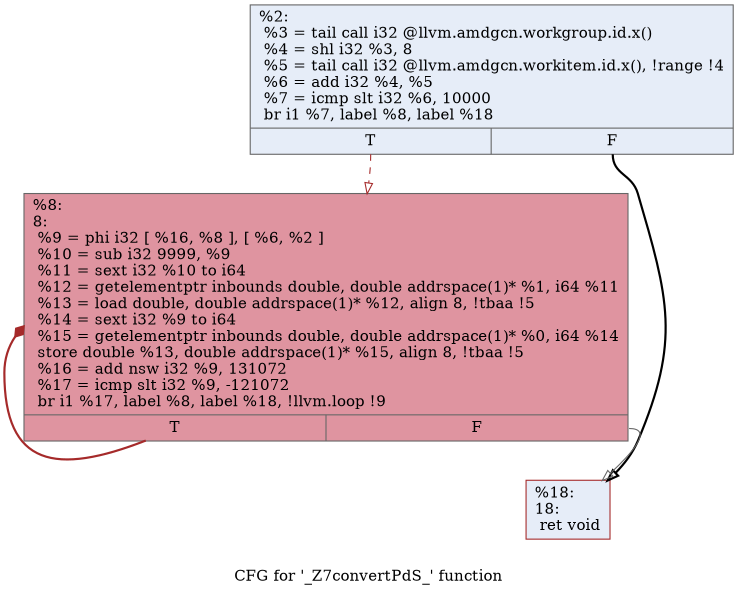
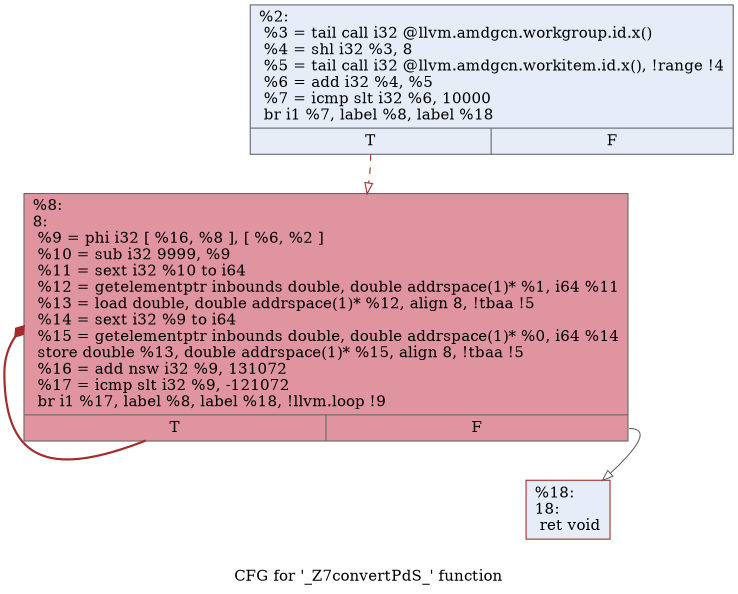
  digraph {
    label="CFG for '_Z7convertPdS_' function"
    node [color=gray40 fillcolor="#c7d7f070" shape=record style=filled]
    edge [tailport=s0 color=brown style=bold arrowhead=onormal]
    n1 [label="{%2:\l  %3 = tail call i32 @llvm.amdgcn.workgroup.id.x()\l  %4 = shl i32 %3, 8\l  %5 = tail call i32 @llvm.amdgcn.workitem.id.x(), !range !4\l  %6 = add i32 %4, %5\l  %7 = icmp slt i32 %6, 10000\l  br i1 %7, label %8, label %18\l|{<s0>T|<s1>F}}"]
    n2 [fillcolor="#b70d2870" label="{%8:\l8:                                                \l  %9 = phi i32 [ %16, %8 ], [ %6, %2 ]\l  %10 = sub i32 9999, %9\l  %11 = sext i32 %10 to i64\l  %12 = getelementptr inbounds double, double addrspace(1)* %1, i64 %11\l  %13 = load double, double addrspace(1)* %12, align 8, !tbaa !5\l  %14 = sext i32 %9 to i64\l  %15 = getelementptr inbounds double, double addrspace(1)* %0, i64 %14\l  store double %13, double addrspace(1)* %15, align 8, !tbaa !5\l  %16 = add nsw i32 %9, 131072\l  %17 = icmp slt i32 %9, -121072\l  br i1 %17, label %8, label %18, !llvm.loop !9\l|{<s0>T|<s1>F}}"]
    n3 [color=brown label="{%18:\l18:                                               \l  ret void\l}"]
    n1 -> n2 [style=dashed]
-   n1 -> n3 [tailport=s1 color=black]
    n2 -> n2 [arrowhead=diamond]
    n2 -> n3 [tailport=s1 color=gray40 style=solid]
  }
